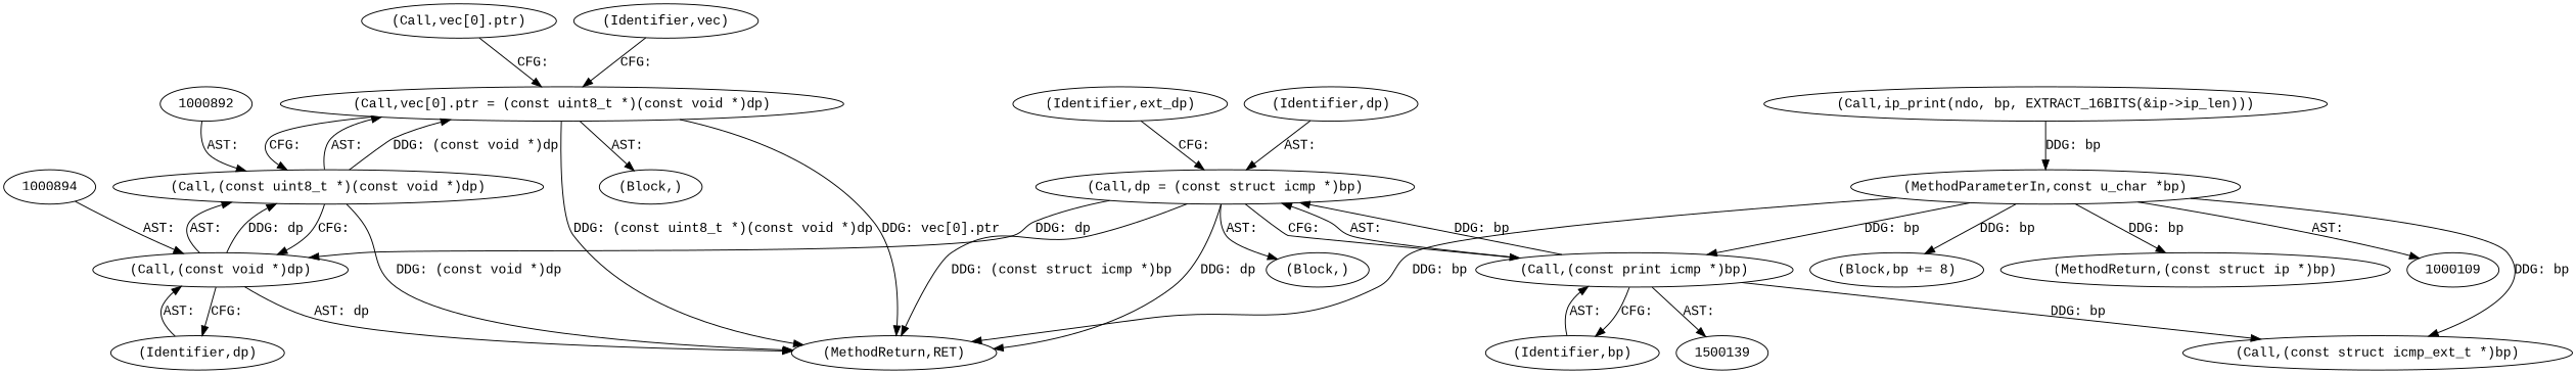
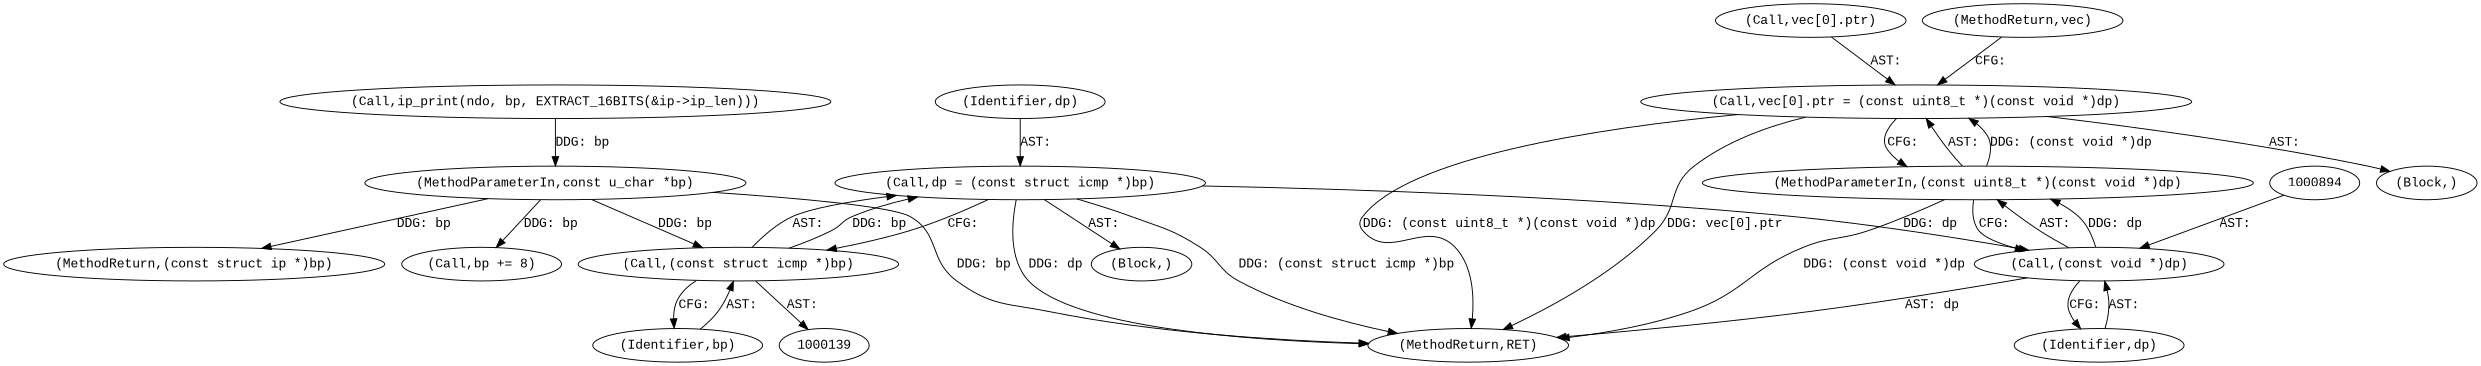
  digraph {
    fontname="Liberation Mono"
    node [fontname="Liberation Mono"]
    edge [fontname="Liberation Mono"]
    n1 [label="(Call,vec[0].ptr = (const uint8_t *)(const void *)dp)"]
-   n2 [label="(Call,(const uint8_t *)(const void *)dp)"]
+   n2 [label="(MethodParameterIn,(const uint8_t *)(const void *)dp)"]
    n3 [label="(Block,)"]
    n4 [label="(MethodReturn,RET)"]
    n5 [label="(Call,(const void *)dp)"]
    n6 [label="(Identifier,dp)"]
    n7 [label="(Call,dp = (const struct icmp *)bp)"]
-   n8 [label="(Call,(const print icmp *)bp)"]
+   n8 [label="(Call,(const struct icmp *)bp)"]
    n9 [label="(Block,)"]
-   n10 [label="(Call,(const struct icmp_ext_t *)bp)"]
    n11 [label="(Identifier,bp)"]
-   1000139 [label=1500139]
+   1000139
    n13 [label="(MethodParameterIn,const u_char *bp)"]
-   n14 [label="(Block,bp += 8)"]
+   n14 [label="(Call,bp += 8)"]
    n15 [label="(MethodReturn,(const struct ip *)bp)"]
-   1000109
    n17 [label="(Call,ip_print(ndo, bp, EXTRACT_16BITS(&ip->ip_len)))"]
    n18 [label="(Identifier,dp)"]
-   n19 [label="(Identifier,ext_dp)"]
    n20 [label="(Call,vec[0].ptr)"]
-   n21 [label="(Identifier,vec)"]
-   1000892
+   n21 [label="(MethodReturn,vec)"]
    1000894
    n1 -> n2 [label="CFG: "]
    n1 -> n3 [label="AST: "]
    n1 -> n4 [label="DDG: (const uint8_t *)(const void *)dp"]
    n1 -> n4 [label="DDG: vec[0].ptr"]
    n2 -> n1 [label="AST: "]
    n2 -> n1 [label="DDG: (const void *)dp"]
    n2 -> n4 [label="DDG: (const void *)dp"]
    n2 -> n5 [label="CFG: "]
    n5 -> n2 [label="AST: "]
    n5 -> n2 [label="DDG: dp"]
    n5 -> n4 [label="AST: dp"]
    n5 -> n6 [label="CFG: "]
    n6 -> n5 [label="AST: "]
    n7 -> n4 [label="DDG: (const struct icmp *)bp"]
    n7 -> n4 [label="DDG: dp"]
    n7 -> n5 [label="DDG: dp"]
    n7 -> n8 [label="CFG: "]
    n7 -> n9 [label="AST: "]
    n8 -> n7 [label="AST: "]
    n8 -> n7 [label="DDG: bp"]
-   n8 -> n10 [label="DDG: bp"]
    n8 -> n11 [label="CFG: "]
    n8 -> 1000139 [label="AST: "]
    n11 -> n8 [label="AST: "]
    n13 -> n4 [label="DDG: bp"]
    n13 -> n8 [label="DDG: bp"]
-   n13 -> n10 [label="DDG: bp"]
    n13 -> n14 [label="DDG: bp"]
    n13 -> n15 [label="DDG: bp"]
-   n13 -> 1000109 [label="AST: "]
    n17 -> n13 [label="DDG: bp"]
    n18 -> n7 [label="AST: "]
-   n19 -> n7 [label="CFG: "]
-   n20 -> n1 [label="CFG: "]
+   n20 -> n1 [label="AST: "]
    n21 -> n1 [label="CFG: "]
-   1000892 -> n2 [label="AST: "]
    1000894 -> n5 [label="AST: "]
  }
